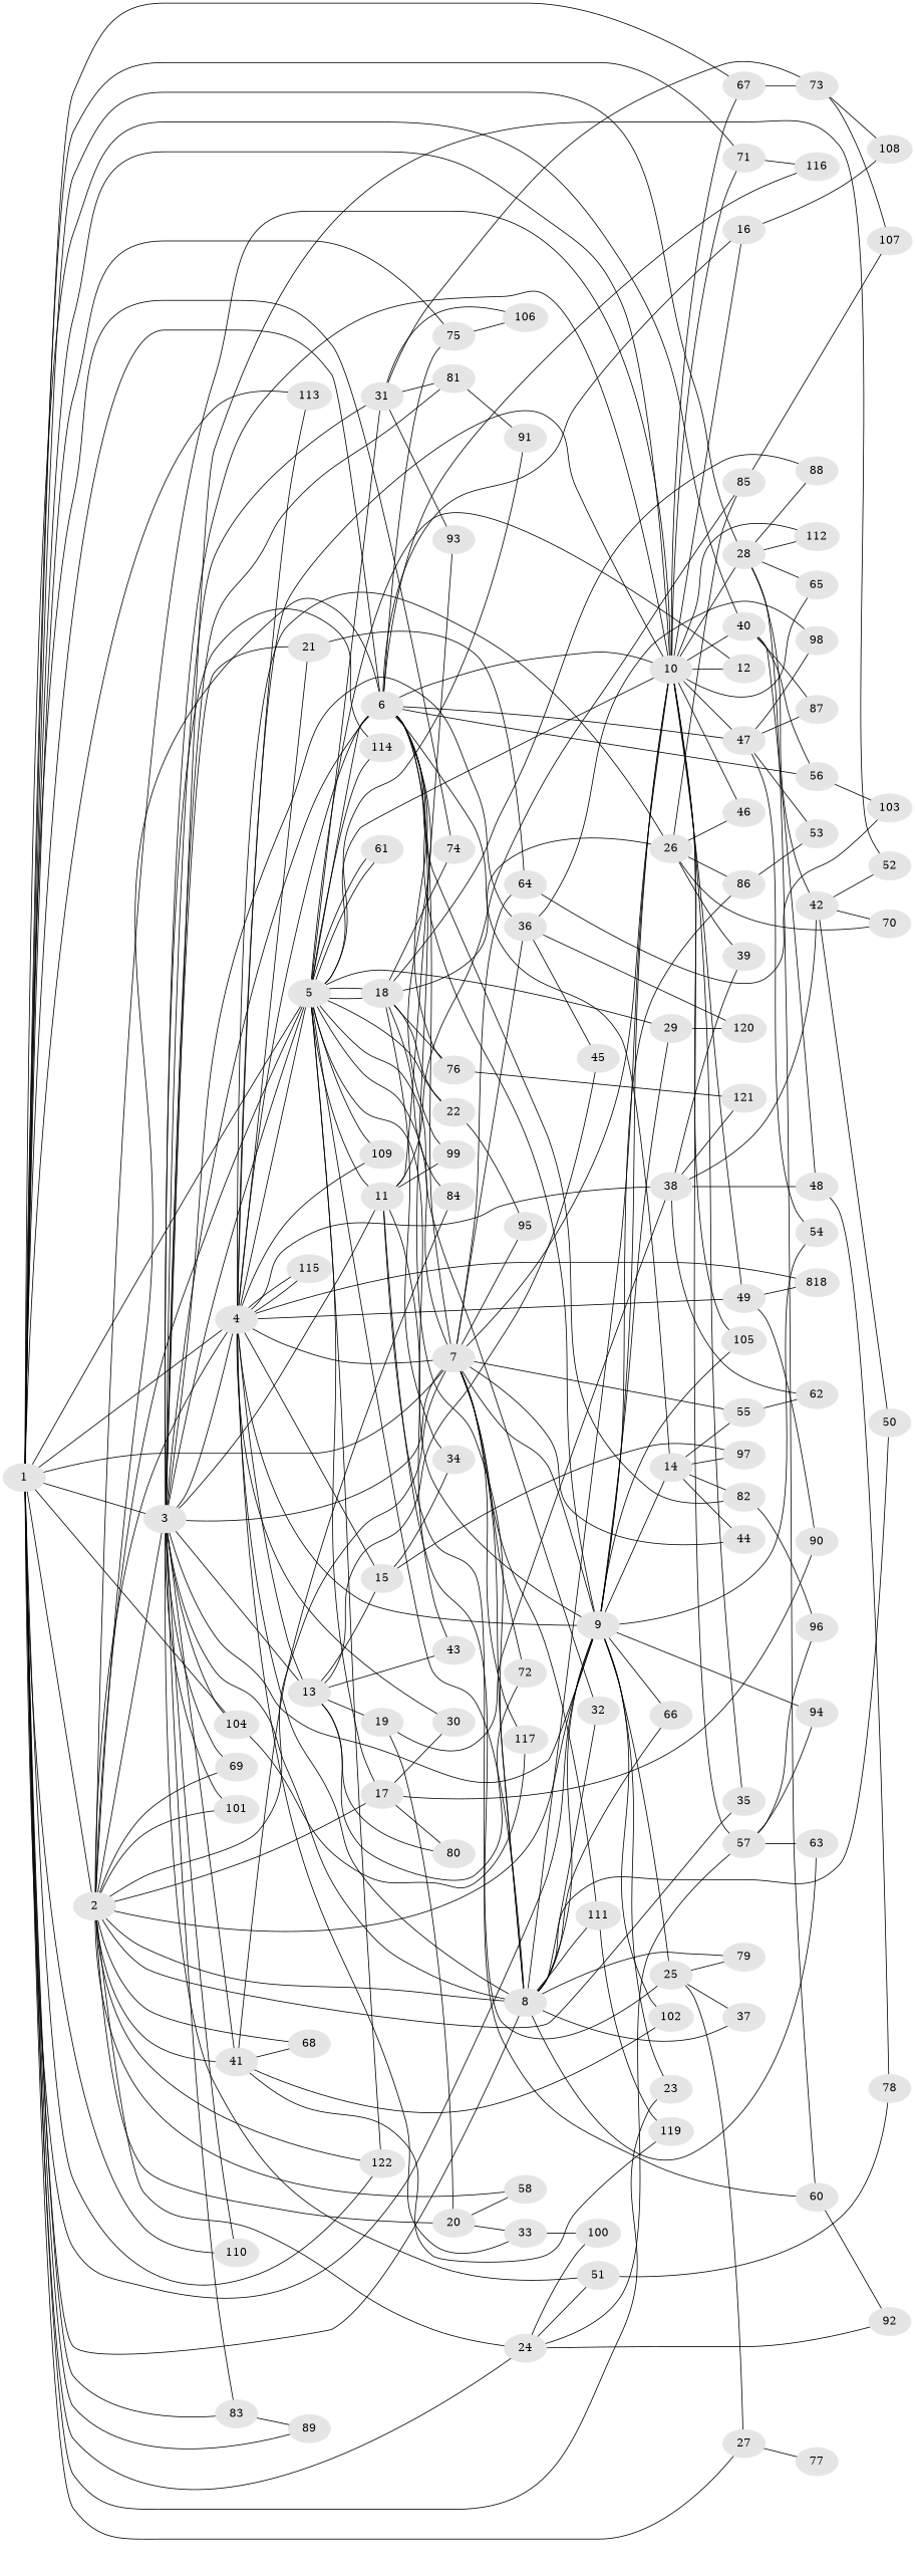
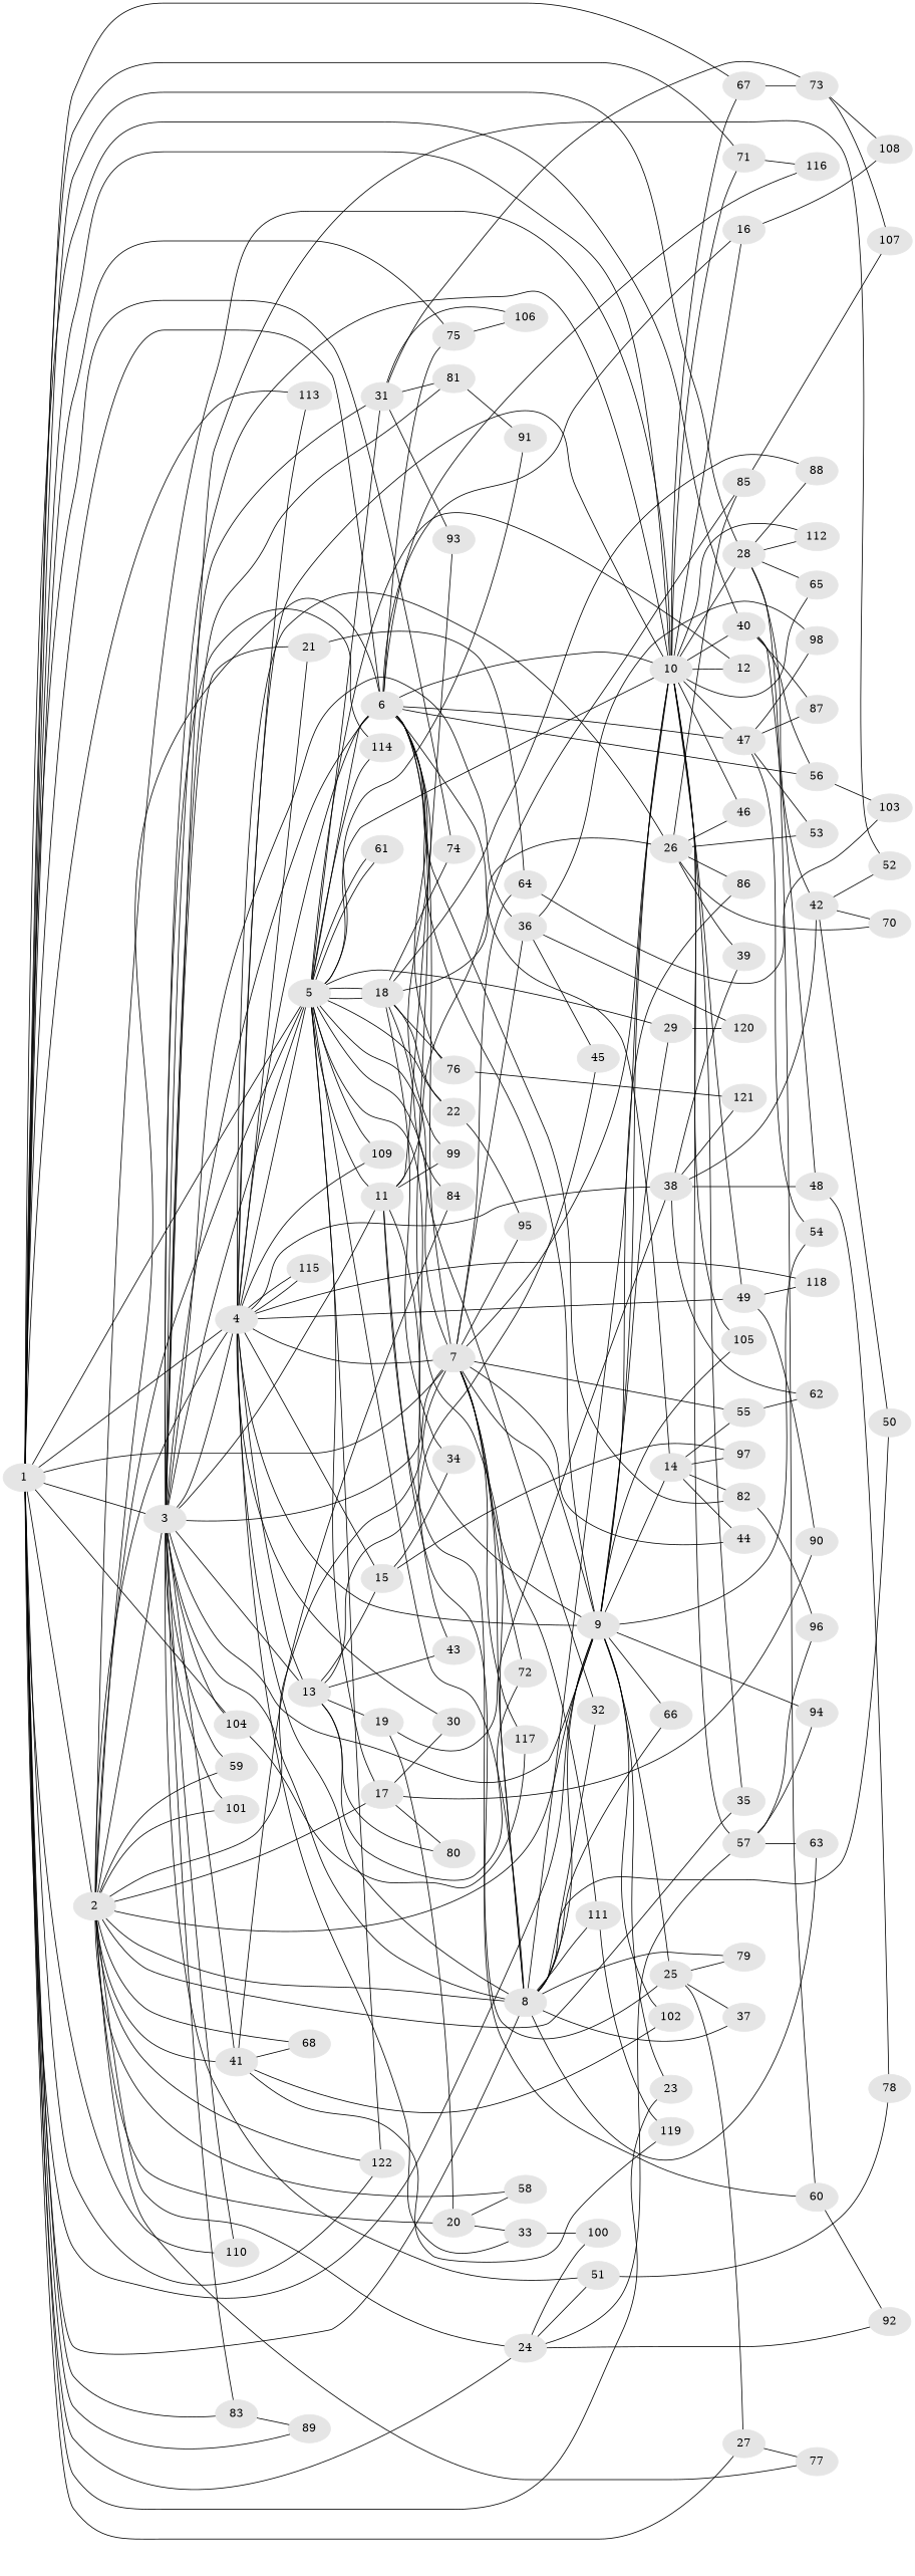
  graph {
    rankdir=LR
    node [color=gray90 style=filled]
    1
    2
    3
    4
    5
    6
    7
    8
    9
    10
    23
    24
    27
    28
    40
    67
    71
    74
    75
    83
    89
    104
    110
    113
    122
    17
    20
    35
    41
    58
    68
-   69
+   69 [label=59]
    77
    101
    11
    13
    21
    31
    36
    51
    52
    81
    114
    15
    26
    30
    33
    38
    49
    109
    115
-   118 [label=818]
+   118
    12
    18
    22
    29
    32
    61
    91
    14
    16
    47
    56
    76
    82
    99
    116
    44
    55
    64
    72
    95
    111
    117
    37
    50
    63
    66
    79
    25
    54
    86
    94
    102
    105
    46
    57
    65
    112
    92
    100
    60
    88
    42
    48
    87
    73
    106
    80
    90
    19
    84
    119
    43
    85
    93
    45
    120
    98
    78
    34
    97
    39
    53
    70
    62
    121
    108
    103
    96
    107
    1 -- 2
    1 -- 3
    1 -- 4
    1 -- 5
    1 -- 6
    1 -- 7
    1 -- 8
    1 -- 9
    1 -- 10
    1 -- 23
    1 -- 24
    1 -- 27
    1 -- 28
    1 -- 40
    1 -- 67
    1 -- 71
    1 -- 74
    1 -- 75
    1 -- 83
    1 -- 89
    1 -- 104
    1 -- 110
    1 -- 113
    1 -- 122
    2 -- 3
    2 -- 4
    2 -- 5
    2 -- 6
    2 -- 7
    2 -- 8
    2 -- 9
    2 -- 10
    2 -- 24
    2 -- 122
    2 -- 17
    2 -- 20
    2 -- 35
    2 -- 41
    2 -- 58
    2 -- 68
    2 -- 69
+   2 -- 77
    2 -- 101
    3 -- 4
    3 -- 5
    3 -- 6
    3 -- 7
    3 -- 8
    3 -- 9
    3 -- 10
    3 -- 83
    3 -- 104
    3 -- 110
    3 -- 41
    3 -- 69
    3 -- 101
    3 -- 11
    3 -- 13
    3 -- 21
    3 -- 31
    3 -- 36
    3 -- 51
    3 -- 52
    3 -- 81
    3 -- 114
    4 -- 5
    4 -- 6
    4 -- 7
    4 -- 8
    4 -- 9
    4 -- 10
    4 -- 113
    4 -- 13
    4 -- 21
    4 -- 15
    4 -- 26
    4 -- 30
    4 -- 33
    4 -- 38
    4 -- 49
    4 -- 109
    4 -- 115
    4 -- 115
    4 -- 118
    5 -- 6
    5 -- 7
    5 -- 8
    5 -- 9
    5 -- 10
    5 -- 122
    5 -- 17
    5 -- 11
    5 -- 31
    5 -- 114
    5 -- 109
    5 -- 12
    5 -- 18
    5 -- 18
    5 -- 22
    5 -- 29
    5 -- 32
    5 -- 61
    5 -- 61
    5 -- 91
    6 -- 7
    6 -- 8
    6 -- 9
    6 -- 10
    6 -- 75
    6 -- 14
    6 -- 16
    6 -- 47
    6 -- 56
    6 -- 76
    6 -- 82
    6 -- 99
    6 -- 116
    7 -- 8
    7 -- 9
    7 -- 10
    7 -- 36
    7 -- 44
    7 -- 55
    7 -- 64
    7 -- 72
    7 -- 95
    7 -- 111
    7 -- 117
    8 -- 9
    8 -- 10
    8 -- 32
    8 -- 111
    8 -- 37
    8 -- 50
    8 -- 63
    8 -- 66
    8 -- 79
    9 -- 10
    9 -- 23
    9 -- 29
    9 -- 14
    9 -- 66
    9 -- 25
    9 -- 54
    9 -- 86
    9 -- 94
    9 -- 102
    9 -- 105
    10 -- 28
    10 -- 40
    10 -- 67
    10 -- 71
    10 -- 35
    10 -- 49
    10 -- 12
    10 -- 16
    10 -- 47
    10 -- 105
    10 -- 46
    10 -- 57
    10 -- 65
    10 -- 112
    24 -- 51
    24 -- 57
    24 -- 92
    24 -- 100
    27 -- 77
    28 -- 65
    28 -- 112
    28 -- 60
    28 -- 88
    28 -- 42
    40 -- 56
    40 -- 48
    40 -- 87
    67 -- 73
    71 -- 116
    75 -- 106
    83 -- 89
    104 -- 117
    17 -- 30
    17 -- 80
    17 -- 90
    20 -- 58
    20 -- 33
    41 -- 68
    41 -- 102
    41 -- 84
    41 -- 119
    11 -- 99
    11 -- 25
    11 -- 60
    11 -- 43
    11 -- 85
    11 -- 93
    13 -- 15
    13 -- 72
    13 -- 80
    13 -- 19
    13 -- 43
    13 -- 45
    21 -- 64
    31 -- 81
    31 -- 73
    31 -- 106
    31 -- 93
    36 -- 45
    36 -- 120
    36 -- 98
    51 -- 78
    81 -- 91
    15 -- 34
    15 -- 97
    26 -- 86
    26 -- 46
    26 -- 85
    26 -- 39
-   86 -- 53
+   26 -- 53
    26 -- 70
    33 -- 100
    38 -- 42
    38 -- 48
    38 -- 39
    38 -- 62
    38 -- 121
    49 -- 118
    49 -- 90
    18 -- 74
    18 -- 26
    18 -- 22
    18 -- 76
    18 -- 88
    18 -- 84
    18 -- 34
    22 -- 95
    29 -- 120
    14 -- 82
    14 -- 44
    14 -- 55
    14 -- 97
    16 -- 108
    47 -- 54
    47 -- 87
    47 -- 98
    47 -- 53
    56 -- 103
    76 -- 121
    82 -- 96
    55 -- 62
    64 -- 103
    111 -- 119
    25 -- 27
    25 -- 37
    25 -- 79
    57 -- 63
    57 -- 94
    57 -- 96
    60 -- 92
    42 -- 52
    42 -- 50
    42 -- 70
    48 -- 78
    73 -- 108
    73 -- 107
    19 -- 20
    19 -- 38
    85 -- 107
  }
